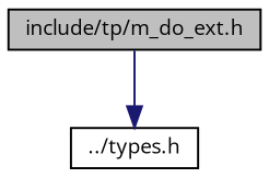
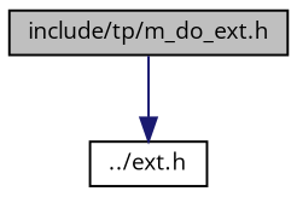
  digraph {
    fontname="Open Sans"
    node [color=black fontname="Open Sans" fontsize=10 shape=record style=filled]
    n1 [fillcolor=grey75 fontcolor=black height=0.2 label="include/tp/m_do_ext.h" width=0.4]
-   n2 [fillcolor=white height=0.2 label="../types.h" width=0.4]
+   n2 [fillcolor=white height=0.2 label="../ext.h" width=0.4]
    n1 -> n2 [color=midnightblue fontname="Open Sans" fontsize=10 labelfontname=Helvetica labelfontsize=10 style=solid]
  }
